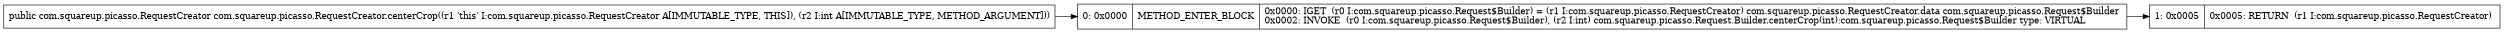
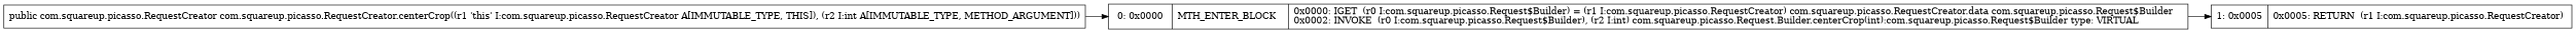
  digraph {
    rankdir=LR
    node [shape=record]
-   n1 [label="{0\:\ 0x0000|METHOD_ENTER_BLOCK\l|0x0000: IGET  (r0 I:com.squareup.picasso.Request$Builder) = (r1 I:com.squareup.picasso.RequestCreator) com.squareup.picasso.RequestCreator.data com.squareup.picasso.Request$Builder \l0x0002: INVOKE  (r0 I:com.squareup.picasso.Request$Builder), (r2 I:int) com.squareup.picasso.Request.Builder.centerCrop(int):com.squareup.picasso.Request$Builder type: VIRTUAL \l}"]
+   n1 [label="{0\:\ 0x0000|MTH_ENTER_BLOCK\l|0x0000: IGET  (r0 I:com.squareup.picasso.Request$Builder) = (r1 I:com.squareup.picasso.RequestCreator) com.squareup.picasso.RequestCreator.data com.squareup.picasso.Request$Builder \l0x0002: INVOKE  (r0 I:com.squareup.picasso.Request$Builder), (r2 I:int) com.squareup.picasso.Request.Builder.centerCrop(int):com.squareup.picasso.Request$Builder type: VIRTUAL \l}"]
    n2 [label="{1\:\ 0x0005|0x0005: RETURN  (r1 I:com.squareup.picasso.RequestCreator) \l}"]
    n3 [label="{public com.squareup.picasso.RequestCreator com.squareup.picasso.RequestCreator.centerCrop((r1 'this' I:com.squareup.picasso.RequestCreator A[IMMUTABLE_TYPE, THIS]), (r2 I:int A[IMMUTABLE_TYPE, METHOD_ARGUMENT])) }"]
    n1 -> n2
    n3 -> n1
  }
